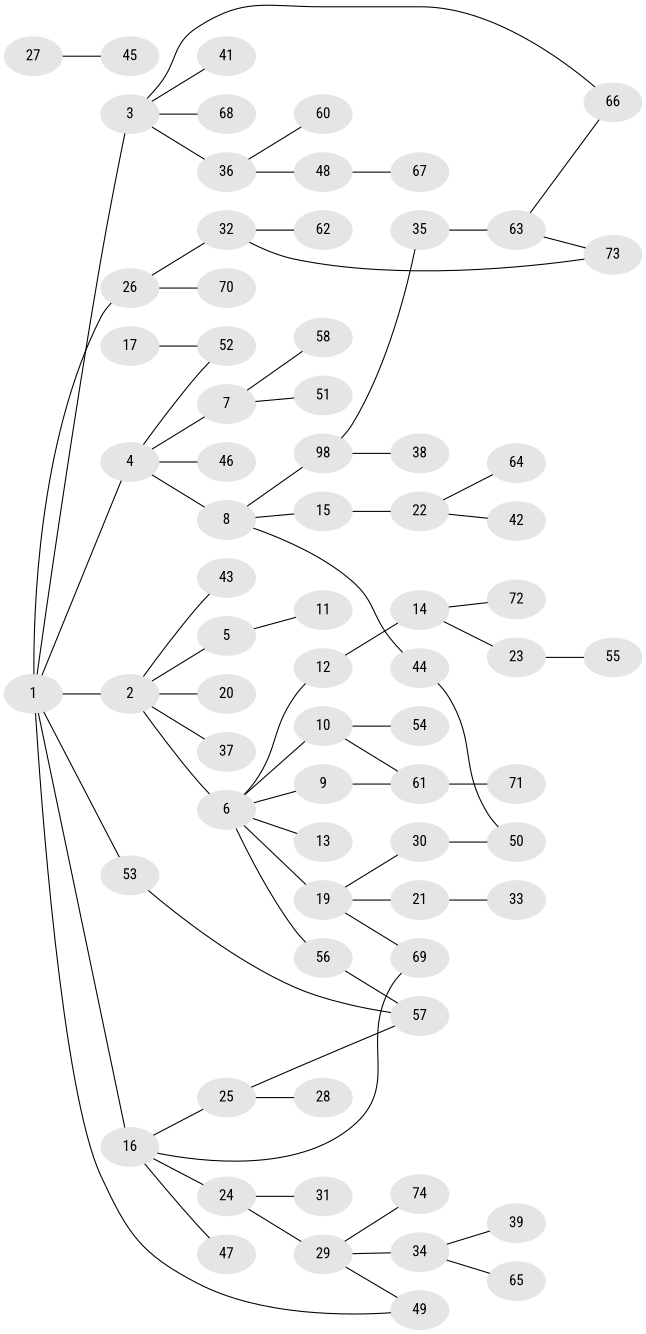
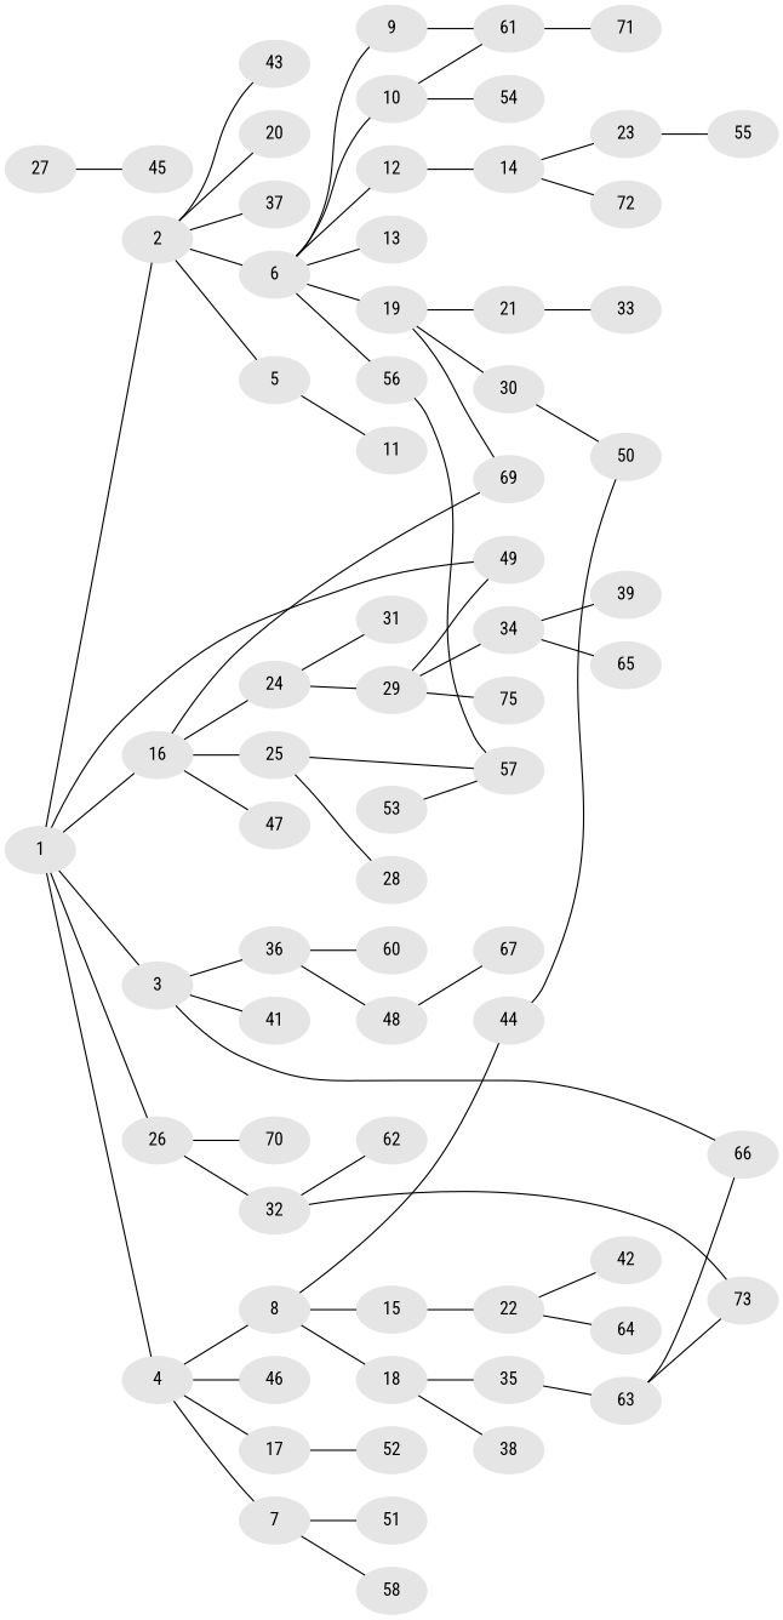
  graph {
    fontname="Roboto Condensed"
    rankdir=LR
    node [color=gray90 fontname="Roboto Condensed" style=filled]
    edge [fontname="Roboto Condensed"]
    1
    2
    3
    4
    16
    26
    49
    53
    5
    6
    20
    37
    43
    36
    41
    66
-   68
    7
    8
    17
    46
    24
    25
    47
    69
    32
    70
    57
    11
    9
    10
    12
    13
    19
    56
    27
    45
    48
    60
    51
    58
    15
-   18 [label=98]
+   18
    44
    52
    61
    54
    14
    21
    30
    22
    35
    38
    50
    71
    23
    72
    55
    42
    64
    29
    31
    28
    63
    33
    34
-   74
+   74 [label=75]
    62
    73
    65
    39
    67
    1 -- 2
    1 -- 3
    1 -- 4
    1 -- 16
    1 -- 26
    1 -- 49
-   1 -- 53
    2 -- 5
    2 -- 6
    2 -- 20
    2 -- 37
    2 -- 43
    3 -- 36
    3 -- 41
    3 -- 66
-   3 -- 68
    4 -- 7
    4 -- 8
-   4 -- 52
+   4 -- 17
    4 -- 46
    16 -- 24
    16 -- 25
    16 -- 47
    16 -- 69
    26 -- 32
    26 -- 70
    53 -- 57
    5 -- 11
    6 -- 9
    6 -- 10
    6 -- 12
    6 -- 13
    6 -- 19
    6 -- 56
    36 -- 48
    36 -- 60
    7 -- 51
    7 -- 58
    8 -- 15
    8 -- 18
    8 -- 44
    17 -- 52
    24 -- 29
    24 -- 31
    25 -- 57
    25 -- 28
    32 -- 62
    32 -- 73
    9 -- 61
    10 -- 61
    10 -- 54
    12 -- 14
    19 -- 69
    19 -- 21
    19 -- 30
    56 -- 57
    27 -- 45
    48 -- 67
    15 -- 22
    18 -- 35
    18 -- 38
    44 -- 50
    61 -- 71
    14 -- 23
    14 -- 72
    21 -- 33
    30 -- 50
    22 -- 42
    22 -- 64
    35 -- 63
    23 -- 55
    29 -- 49
    29 -- 34
    29 -- 74
    63 -- 66
    63 -- 73
    34 -- 65
    34 -- 39
  }
